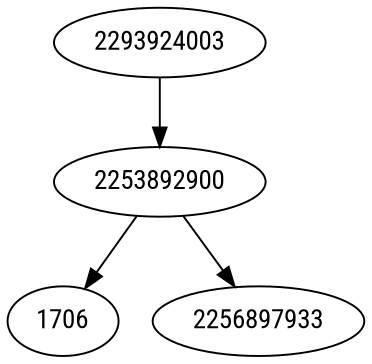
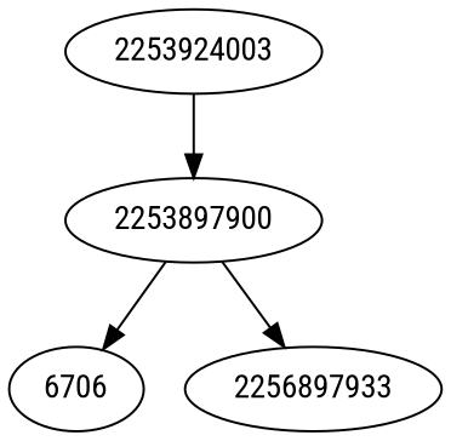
  strict digraph {
    fontname="Roboto Condensed"
    node [fontname="Roboto Condensed"]
    edge [fontname="Roboto Condensed"]
-   2253924003 [label=2293924003]
-   2253897900 [label=2253892900]
-   1706
+   2253924003
+   2253897900
+   1706 [label=6706]
    n4 [label=2256897933]
    2253924003 -> 2253897900
    2253897900 -> 1706
    2253897900 -> n4
  }
